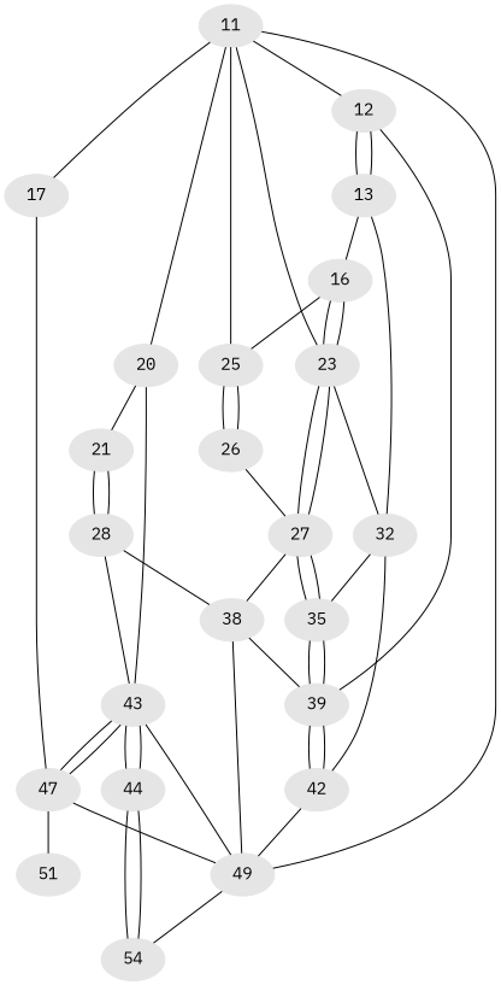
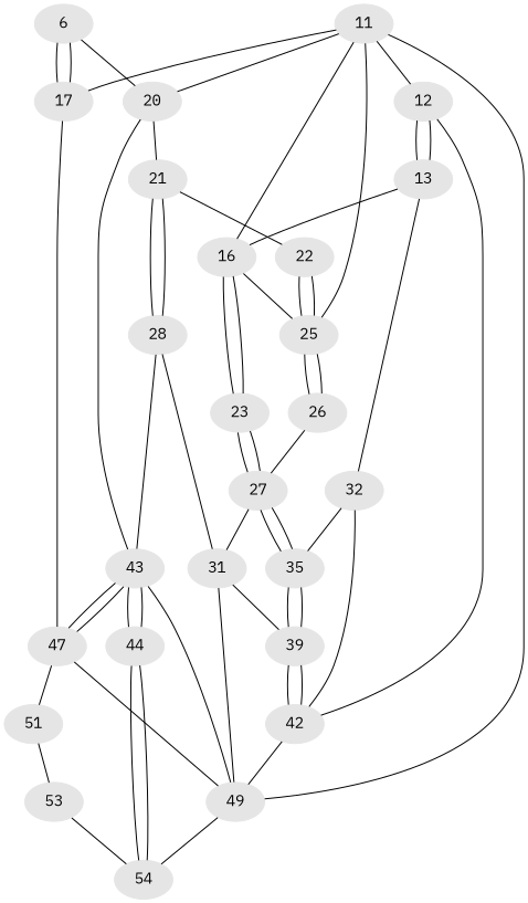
  graph {
    fontname="IBM Plex Mono"
    node [color=gray90 fontname="IBM Plex Mono" style=filled]
    edge [fontname="IBM Plex Mono"]
    17 [super="+2"]
+   6
    20 [super="+7"]
    47 [super="+46+37"]
    21
    43 [super="+30+19+40"]
    11 [super="+4+8"]
    12
    16 [super="+14"]
    25 [super="+15+10"]
    49 [super="+48+45+41"]
    13
    42 [super="+34"]
    23
    26
    54
    32 [super="+24"]
    35
    27
    51 [super="+50"]
+   22
    28
    44
-   38 [super="+29"]
+   38 [super="+29" label=31]
    39
+   53
    17 -- 47 [weight=2]
+   6 -- 17 [weight=2]
+   6 -- 17
+   6 -- 20
    20 -- 21
    20 -- 43
    47 -- 49
    47 -- 51 [weight=2]
+   21 -- 22
    21 -- 28
    21 -- 28
    43 -- 47 [weight=2]
    43 -- 47
    43 -- 49
    43 -- 44 [weight=2]
    43 -- 44
    11 -- 17
    11 -- 20
    11 -- 12
-   11 -- 23
+   11 -- 16
    11 -- 25 [weight=2]
    11 -- 49
    12 -- 13
    12 -- 13
-   12 -- 39
+   12 -- 42
    16 -- 25
    16 -- 23
    16 -- 23
    25 -- 26
    25 -- 26
    49 -- 54
    13 -- 16
    13 -- 32
    42 -- 49 [weight=2]
-   23 -- 32
    23 -- 27
    23 -- 27
    26 -- 27
    32 -- 42
    32 -- 35
    35 -- 39
    35 -- 39
    27 -- 35
    27 -- 35
    27 -- 38
+   51 -- 53
+   22 -- 25 [weight=2]
+   22 -- 25
    28 -- 43
    28 -- 38
    44 -- 54
    44 -- 54
    38 -- 49
    38 -- 39
    39 -- 42
    39 -- 42
+   53 -- 54
  }
